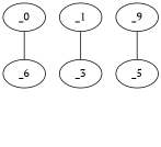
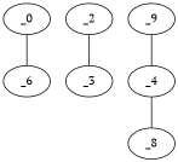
  graph {
    fontname="PT Serif"
    node [fontname="PT Serif"]
    edge [fontname="PT Serif"]
    _0 [x=0.96 y=2.86]
    _6 [x=0.265537 y=1.52128]
-   _2 [x=2.55556 y=0.961542 label=_1]
+   _2 [x=2.55556 y=0.961542]
    _3 [x=2.80894 y=3.02464]
    n5 [label=_9 x=0.73 y=1.75]
-   _5 [x=2.3 y=1.76]
+   _5 [x=2.3 y=1.76 label=_4]
+   _8 [x=2.70678 y=2.98789]
    _0 -- _6
    _2 -- _3
    n5 -- _5
+   _5 -- _8
  }
